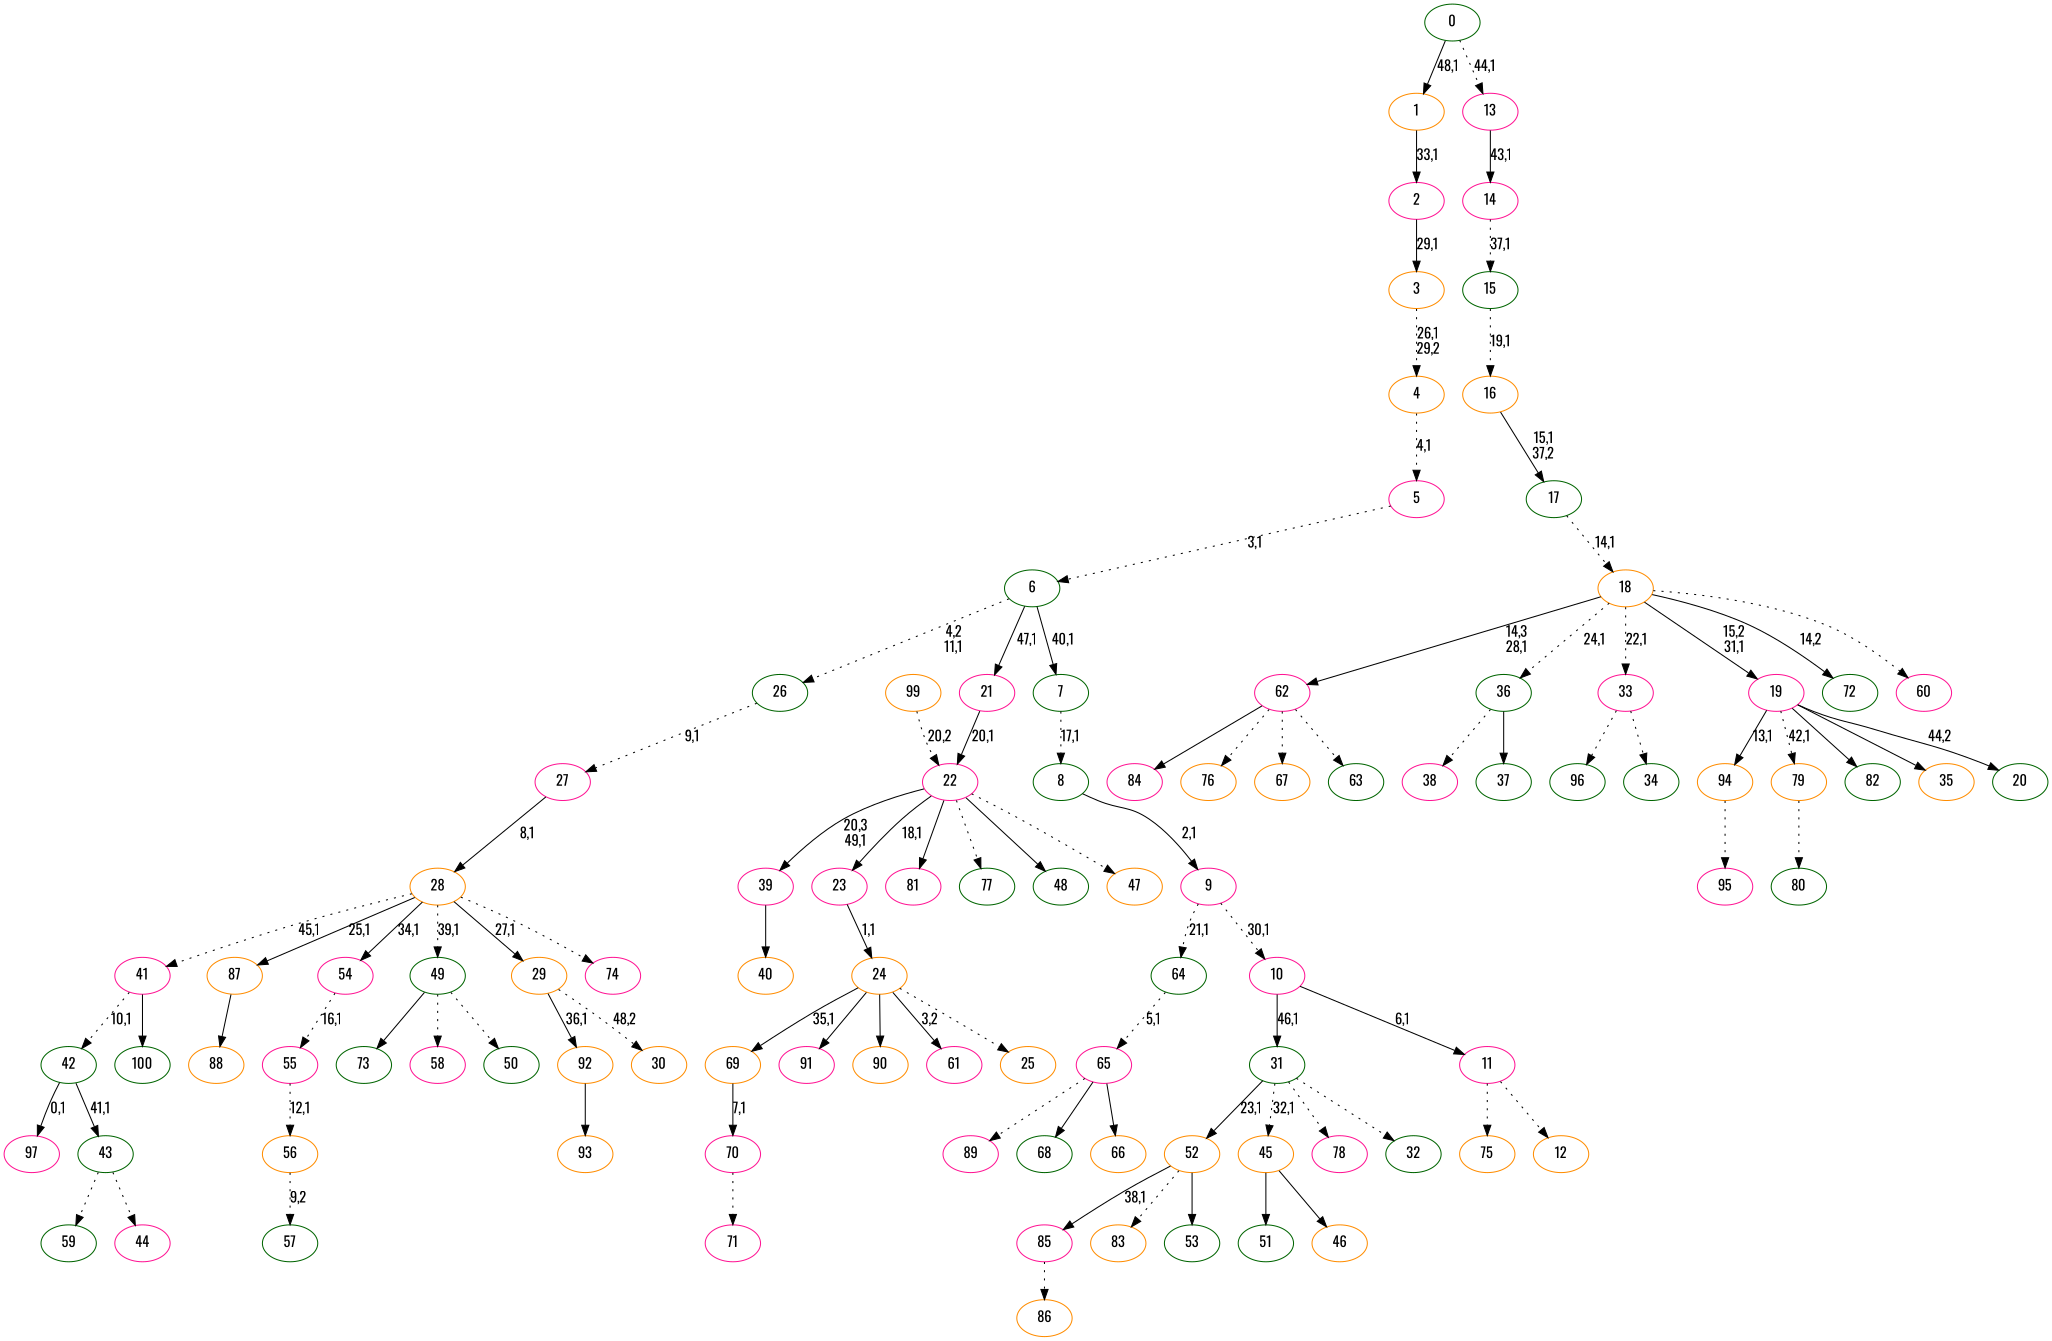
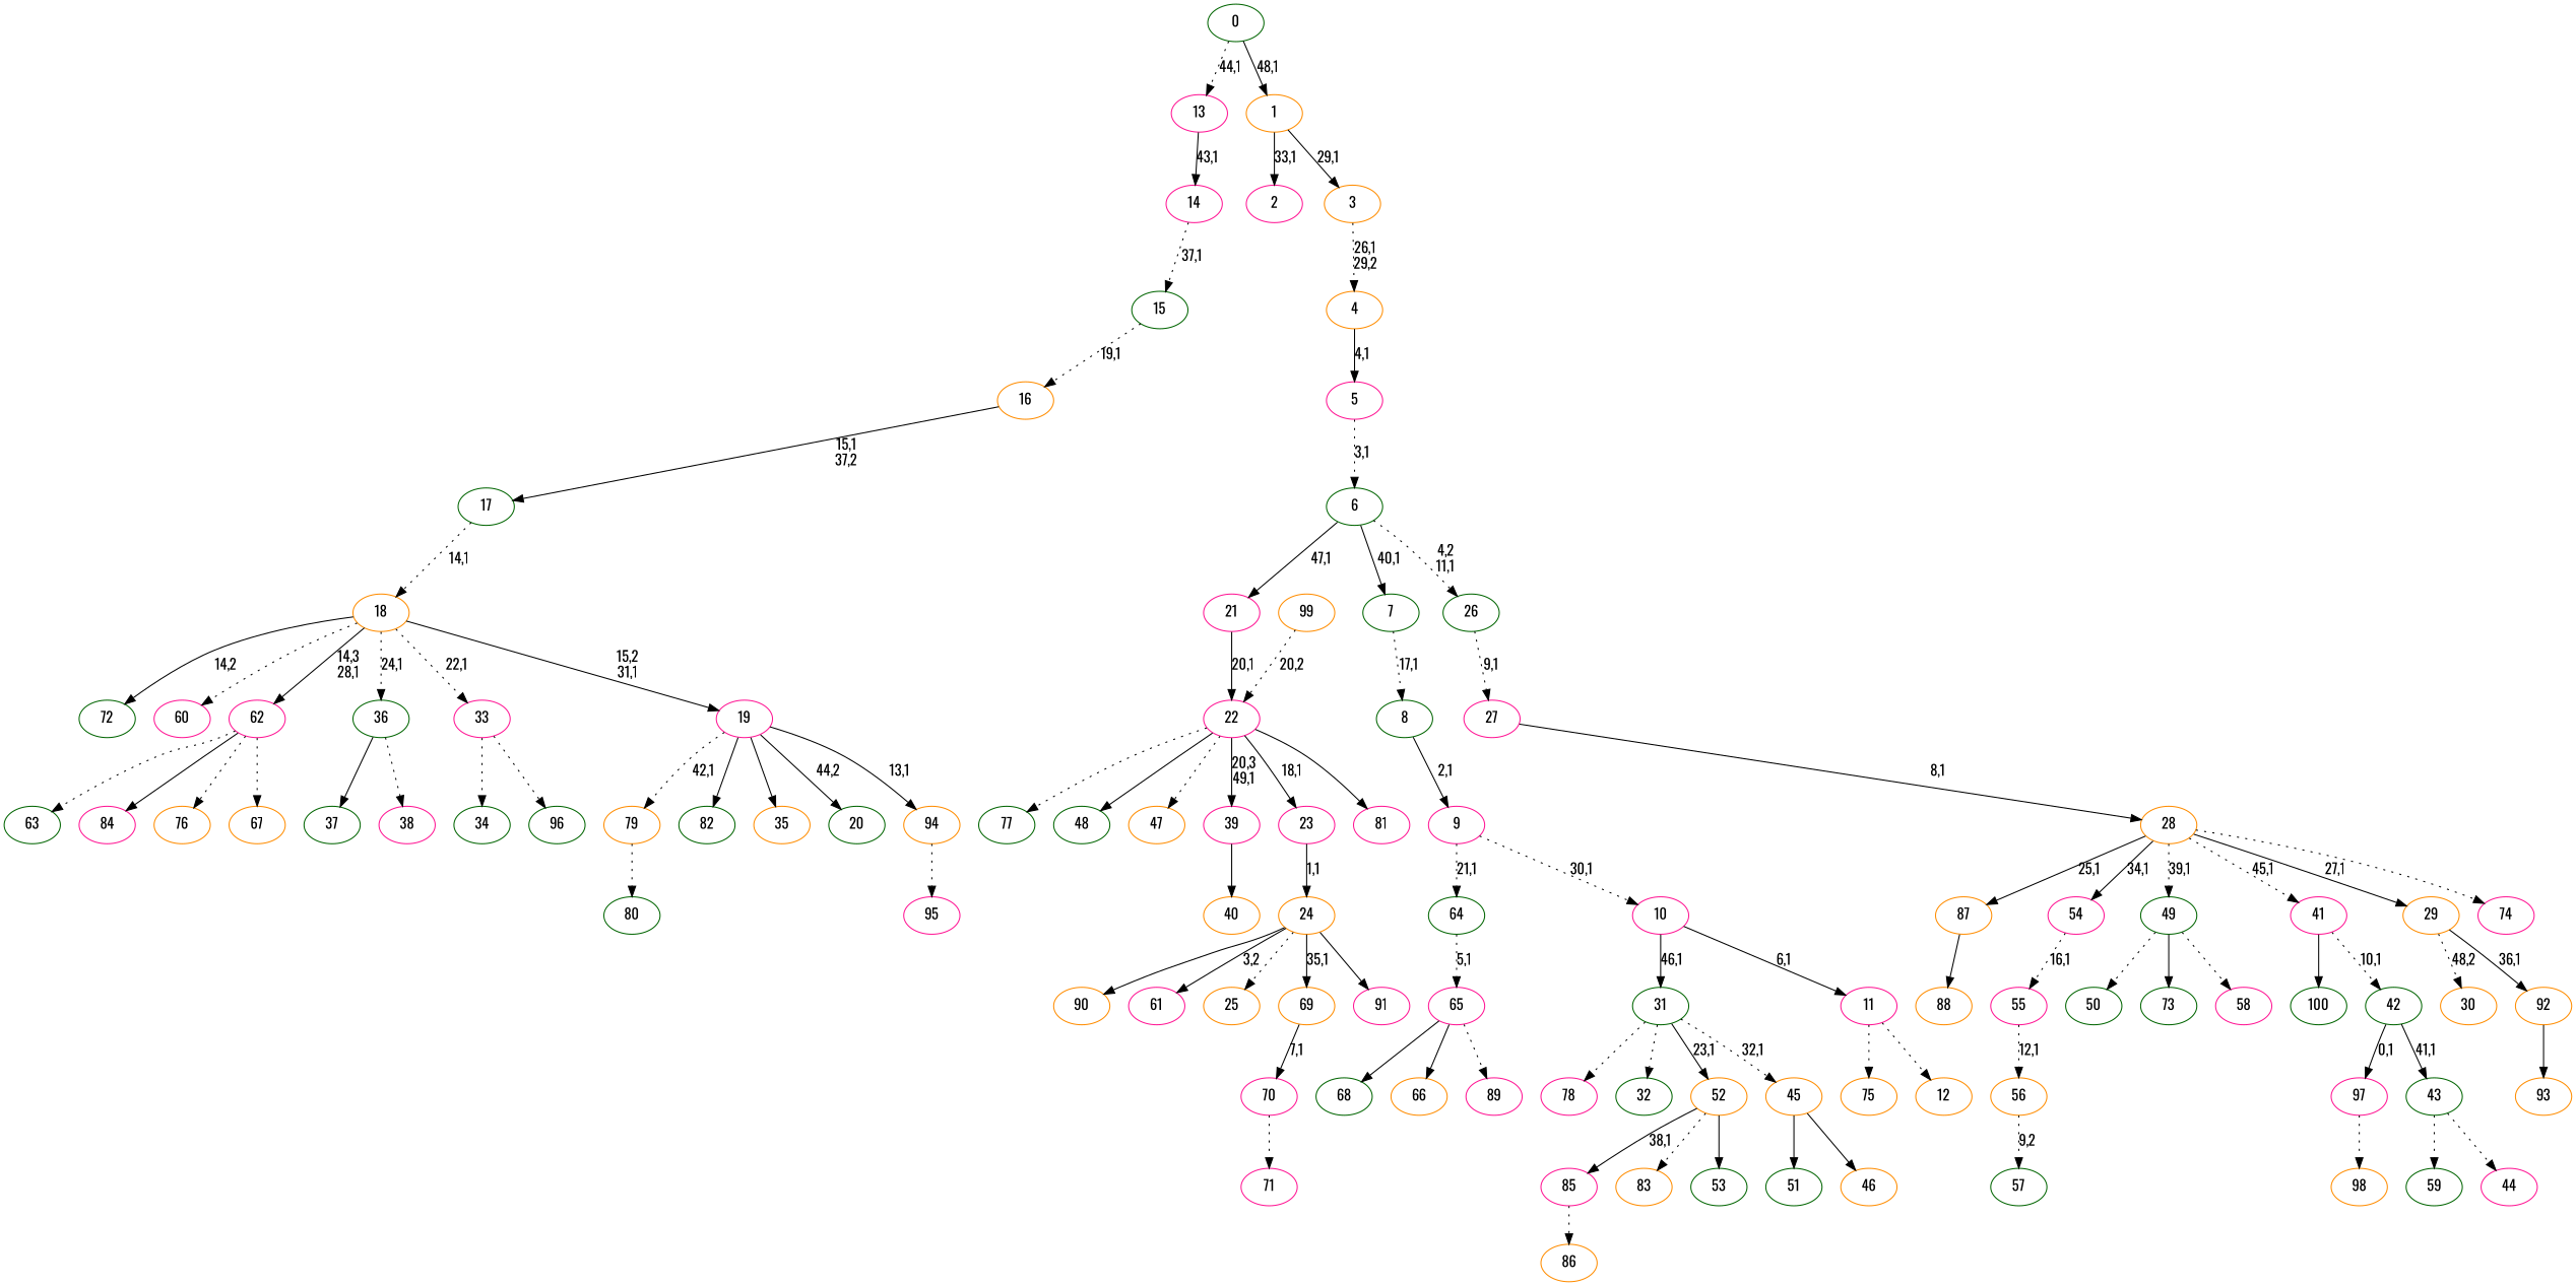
  digraph {
    fontname=Oswald
    node [color=deeppink fontname=Oswald]
    edge [fontname=Oswald style=dotted]
+   98 [color=darkorange]
    97
    94 [color=darkorange]
    95
    92 [color=darkorange]
    93 [color=darkorange]
    87 [color=darkorange]
    88 [color=darkorange]
    86 [color=darkorange]
    85
    79 [color=darkorange]
    80 [color=darkgreen]
    70
    71
    69 [color=darkorange]
    65
    89
    68 [color=darkgreen]
    66 [color=darkorange]
    64 [color=darkgreen]
    62
    84
    76 [color=darkorange]
    67 [color=darkorange]
    63 [color=darkgreen]
    56 [color=darkorange]
    57 [color=darkgreen]
    55
    54
    52 [color=darkorange]
    83 [color=darkorange]
    53 [color=darkgreen]
    49 [color=darkgreen]
    73 [color=darkgreen]
    58
    50 [color=darkgreen]
    45 [color=darkorange]
    51 [color=darkgreen]
    46 [color=darkorange]
    43 [color=darkgreen]
    59 [color=darkgreen]
    44
    42 [color=darkgreen]
    41
    100 [color=darkgreen]
    40 [color=darkorange]
    39
    36 [color=darkgreen]
    38
    37 [color=darkgreen]
    96 [color=darkgreen]
    33
    34 [color=darkgreen]
    31 [color=darkgreen]
    78
    32 [color=darkgreen]
    29 [color=darkorange]
    30 [color=darkorange]
    28 [color=darkorange]
    74
    27
    26 [color=darkgreen]
    24 [color=darkorange]
    91
    90 [color=darkorange]
    61
    25 [color=darkorange]
    23
    22
    81
    77 [color=darkgreen]
    48 [color=darkgreen]
    47 [color=darkorange]
    99 [color=darkorange]
    21
    19
    82 [color=darkgreen]
    35 [color=darkorange]
    20 [color=darkgreen]
    18 [color=darkorange]
    72 [color=darkgreen]
    60
    17 [color=darkgreen]
    16 [color=darkorange]
    15 [color=darkgreen]
    14
    13
    75 [color=darkorange]
    11
    12 [color=darkorange]
    10
    9
    8 [color=darkgreen]
    7 [color=darkgreen]
    6 [color=darkgreen]
    5
    4 [color=darkorange]
    3 [color=darkorange]
    2
    1 [color=darkorange]
    0 [color=darkgreen]
+   97 -> 98
    94 -> 95
    92 -> 93 [style=solid]
    87 -> 88 [style=solid]
    85 -> 86
    79 -> 80
    70 -> 71
    69 -> 70 [label="7,1" style=solid]
    65 -> 89
    65 -> 68 [style=solid]
    65 -> 66 [style=solid]
    64 -> 65 [label="5,1"]
    62 -> 84 [style=solid]
    62 -> 76
    62 -> 67
    62 -> 63
    56 -> 57 [label="9,2"]
    55 -> 56 [label="12,1"]
    54 -> 55 [label="16,1"]
    52 -> 85 [label="38,1" style=solid]
    52 -> 83
    52 -> 53 [style=solid]
    49 -> 73 [style=solid]
    49 -> 58
    49 -> 50
    45 -> 51 [style=solid]
    45 -> 46 [style=solid]
    43 -> 59
    43 -> 44
    42 -> 97 [label="0,1" style=solid]
    42 -> 43 [label="41,1" style=solid]
    41 -> 42 [label="10,1"]
    41 -> 100 [style=solid]
    39 -> 40 [style=solid]
    36 -> 38
    36 -> 37 [style=solid]
    33 -> 96
    33 -> 34
    31 -> 52 [label="23,1" style=solid]
    31 -> 45 [label="32,1"]
    31 -> 78
    31 -> 32
    29 -> 92 [label="36,1" style=solid]
    29 -> 30 [label="48,2"]
    28 -> 87 [label="25,1" style=solid]
    28 -> 54 [label="34,1" style=solid]
    28 -> 49 [label="39,1"]
    28 -> 41 [label="45,1"]
    28 -> 29 [label="27,1" style=solid]
    28 -> 74
    27 -> 28 [label="8,1" style=solid]
    26 -> 27 [label="9,1"]
    24 -> 69 [label="35,1" style=solid]
    24 -> 91 [style=solid]
    24 -> 90 [style=solid]
    24 -> 61 [label="3,2" style=solid]
    24 -> 25
    23 -> 24 [label="1,1" style=solid]
    22 -> 39 [label="20,3\n49,1" style=solid]
    22 -> 23 [label="18,1" style=solid]
    22 -> 81 [style=solid]
    22 -> 77
    22 -> 48 [style=solid]
    22 -> 47
    99 -> 22 [label="20,2"]
    21 -> 22 [label="20,1" style=solid]
    19 -> 94 [label="13,1" style=solid]
    19 -> 79 [label="42,1"]
    19 -> 82 [style=solid]
    19 -> 35 [style=solid]
    19 -> 20 [label="44,2" style=solid]
    18 -> 62 [label="14,3\n28,1" style=solid]
    18 -> 36 [label="24,1"]
    18 -> 33 [label="22,1"]
    18 -> 19 [label="15,2\n31,1" style=solid]
    18 -> 72 [label="14,2" style=solid]
    18 -> 60
    17 -> 18 [label="14,1"]
    16 -> 17 [label="15,1\n37,2" style=solid]
    15 -> 16 [label="19,1"]
    14 -> 15 [label="37,1"]
    13 -> 14 [label="43,1" style=solid]
    11 -> 75
    11 -> 12
    10 -> 31 [label="46,1" style=solid]
    10 -> 11 [label="6,1" style=solid]
    9 -> 64 [label="21,1"]
    9 -> 10 [label="30,1"]
    8 -> 9 [label="2,1" style=solid]
    7 -> 8 [label="17,1"]
    6 -> 26 [label="4,2\n11,1"]
    6 -> 21 [label="47,1" style=solid]
    6 -> 7 [label="40,1" style=solid]
    5 -> 6 [label="3,1"]
-   4 -> 5 [label="4,1"]
+   4 -> 5 [label="4,1" style=solid]
    3 -> 4 [label="26,1\n29,2"]
-   2 -> 3 [label="29,1" style=solid]
+   1 -> 3 [label="29,1" style=solid]
    1 -> 2 [label="33,1" style=solid]
    0 -> 13 [label="44,1"]
    0 -> 1 [label="48,1" style=solid]
  }
